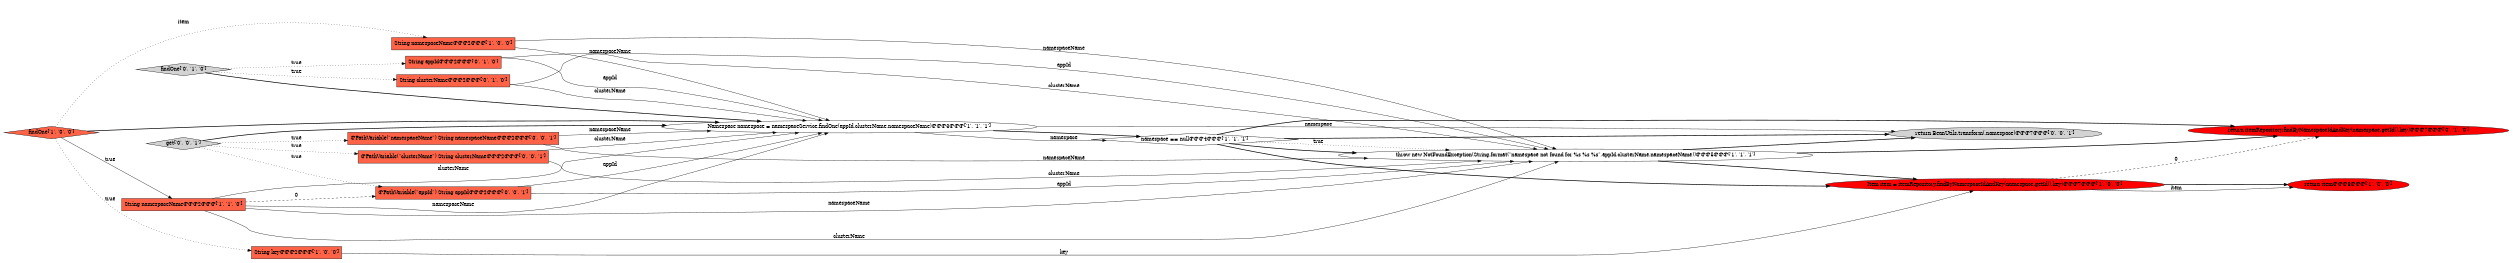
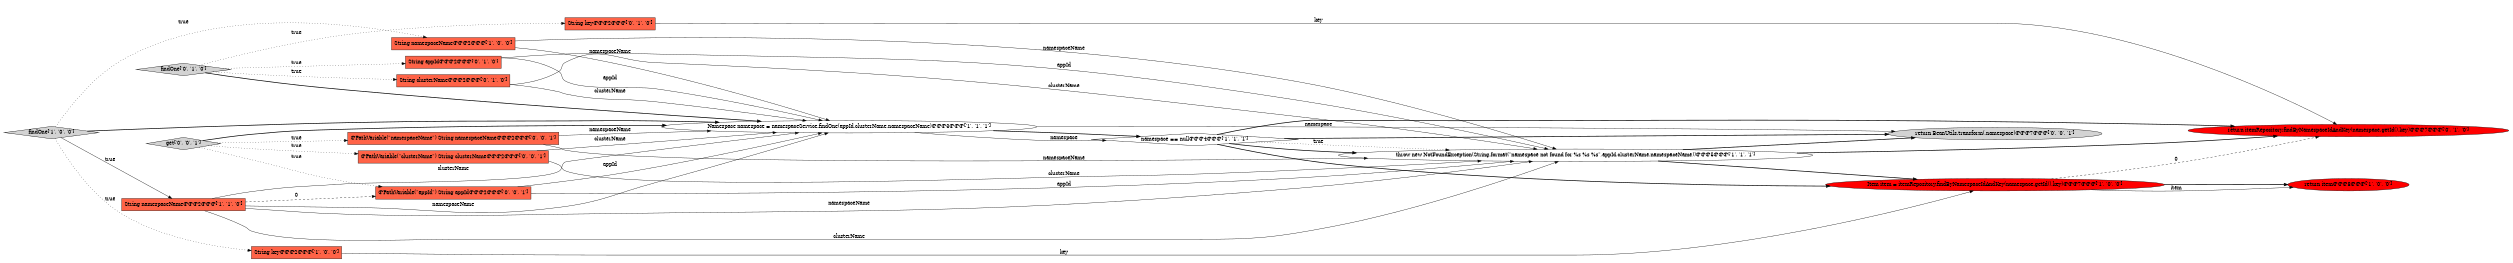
  digraph {
    rankdir=LR
    node [fillcolor=tomato shape=box style=filled]
    edge [style=solid]
    n1 [label="String clusterName@@@2@@@['0', '1', '0']"]
    n2 [fillcolor=white label="throw new NotFoundException(String.format(\"namespace not found for %s %s %s\",appId,clusterName,namespaceName))@@@5@@@['1', '1', '1']" shape=ellipse]
    n3 [fillcolor=white label="Namespace namespace = namespaceService.findOne(appId,clusterName,namespaceName)@@@3@@@['1', '1', '1']" shape=ellipse]
    n4 [fillcolor=lightgray label="return BeanUtils.transform(,namespace)@@@7@@@['0', '0', '1']" shape=ellipse]
    n5 [fillcolor=red label="Item item = itemRepository.findByNamespaceIdAndKey(namespace.getId(),key)@@@7@@@['1', '0', '0']" shape=ellipse]
    n6 [fillcolor=red label="return itemRepository.findByNamespaceIdAndKey(namespace.getId(),key)@@@7@@@['0', '1', '0']" shape=ellipse]
    n7 [fillcolor=white label="namespace == null@@@4@@@['1', '1', '1']" shape=diamond]
    n8 [label="@PathVariable(\"namespaceName\") String namespaceName@@@2@@@['0', '0', '1']"]
    n9 [fillcolor=lightgray label="findOne['0', '1', '0']" shape=diamond]
+   n10 [label="String key@@@2@@@['0', '1', '0']"]
    n11 [label="String appId@@@2@@@['0', '1', '0']"]
    n12 [label="String namespaceName@@@2@@@['1', '1', '0']"]
    n13 [label="@PathVariable(\"appId\") String appId@@@2@@@['0', '0', '1']"]
    n14 [label="@PathVariable(\"clusterName\") String clusterName@@@2@@@['0', '0', '1']"]
    n15 [fillcolor=red label="return item@@@8@@@['1', '0', '0']" shape=ellipse]
-   n16 [label="findOne['1', '0', '0']" shape=diamond]
+   n16 [fillcolor=lightgray label="findOne['1', '0', '0']" shape=diamond]
    n17 [label="String namespaceName@@@2@@@['1', '0', '0']"]
    n18 [label="String key@@@2@@@['1', '0', '0']"]
    n19 [fillcolor=lightgray label="get['0', '0', '1']" shape=diamond]
    n1 -> n2 [label=clusterName]
    n1 -> n3 [label=clusterName]
    n2 -> n4 [style=bold]
    n2 -> n5 [style=bold]
    n2 -> n6 [style=bold]
    n3 -> n4 [label=namespace]
    n3 -> n7 [style=bold]
    n3 -> n7 [label=namespace]
    n5 -> n6 [label=0 style=dashed]
    n5 -> n15 [style=bold]
    n5 -> n15 [label=item]
    n7 -> n2 [style=bold]
    n7 -> n2 [label=true style=dotted]
    n7 -> n4 [style=bold]
    n7 -> n5 [style=bold]
    n7 -> n6 [style=bold]
    n8 -> n2 [label=namespaceName]
    n8 -> n3 [label=namespaceName]
    n9 -> n1 [label=true style=dotted]
    n9 -> n3 [style=bold]
+   n9 -> n10 [label=true style=dotted]
    n9 -> n11 [label=true style=dotted]
+   n10 -> n6 [label=key]
    n11 -> n2 [label=appId]
    n11 -> n3 [label=appId]
    n12 -> n2 [label=clusterName]
    n12 -> n2 [label=namespaceName]
    n12 -> n3 [label=clusterName]
    n12 -> n3 [label=namespaceName]
    n12 -> n13 [label=0 style=dashed]
    n13 -> n2 [label=appId]
    n13 -> n3 [label=appId]
    n14 -> n2 [label=clusterName]
    n14 -> n3 [label=clusterName]
    n16 -> n3 [style=bold]
    n16 -> n12 [label=true]
-   n16 -> n17 [label=item style=dotted]
+   n16 -> n17 [label=true style=dotted]
    n16 -> n18 [label=true style=dotted]
    n17 -> n2 [label=namespaceName]
    n17 -> n3 [label=namespaceName]
    n18 -> n5 [label=key]
    n19 -> n3 [style=bold]
    n19 -> n8 [label=true style=dotted]
    n19 -> n13 [label=true style=dotted]
    n19 -> n14 [label=true style=dotted]
  }
